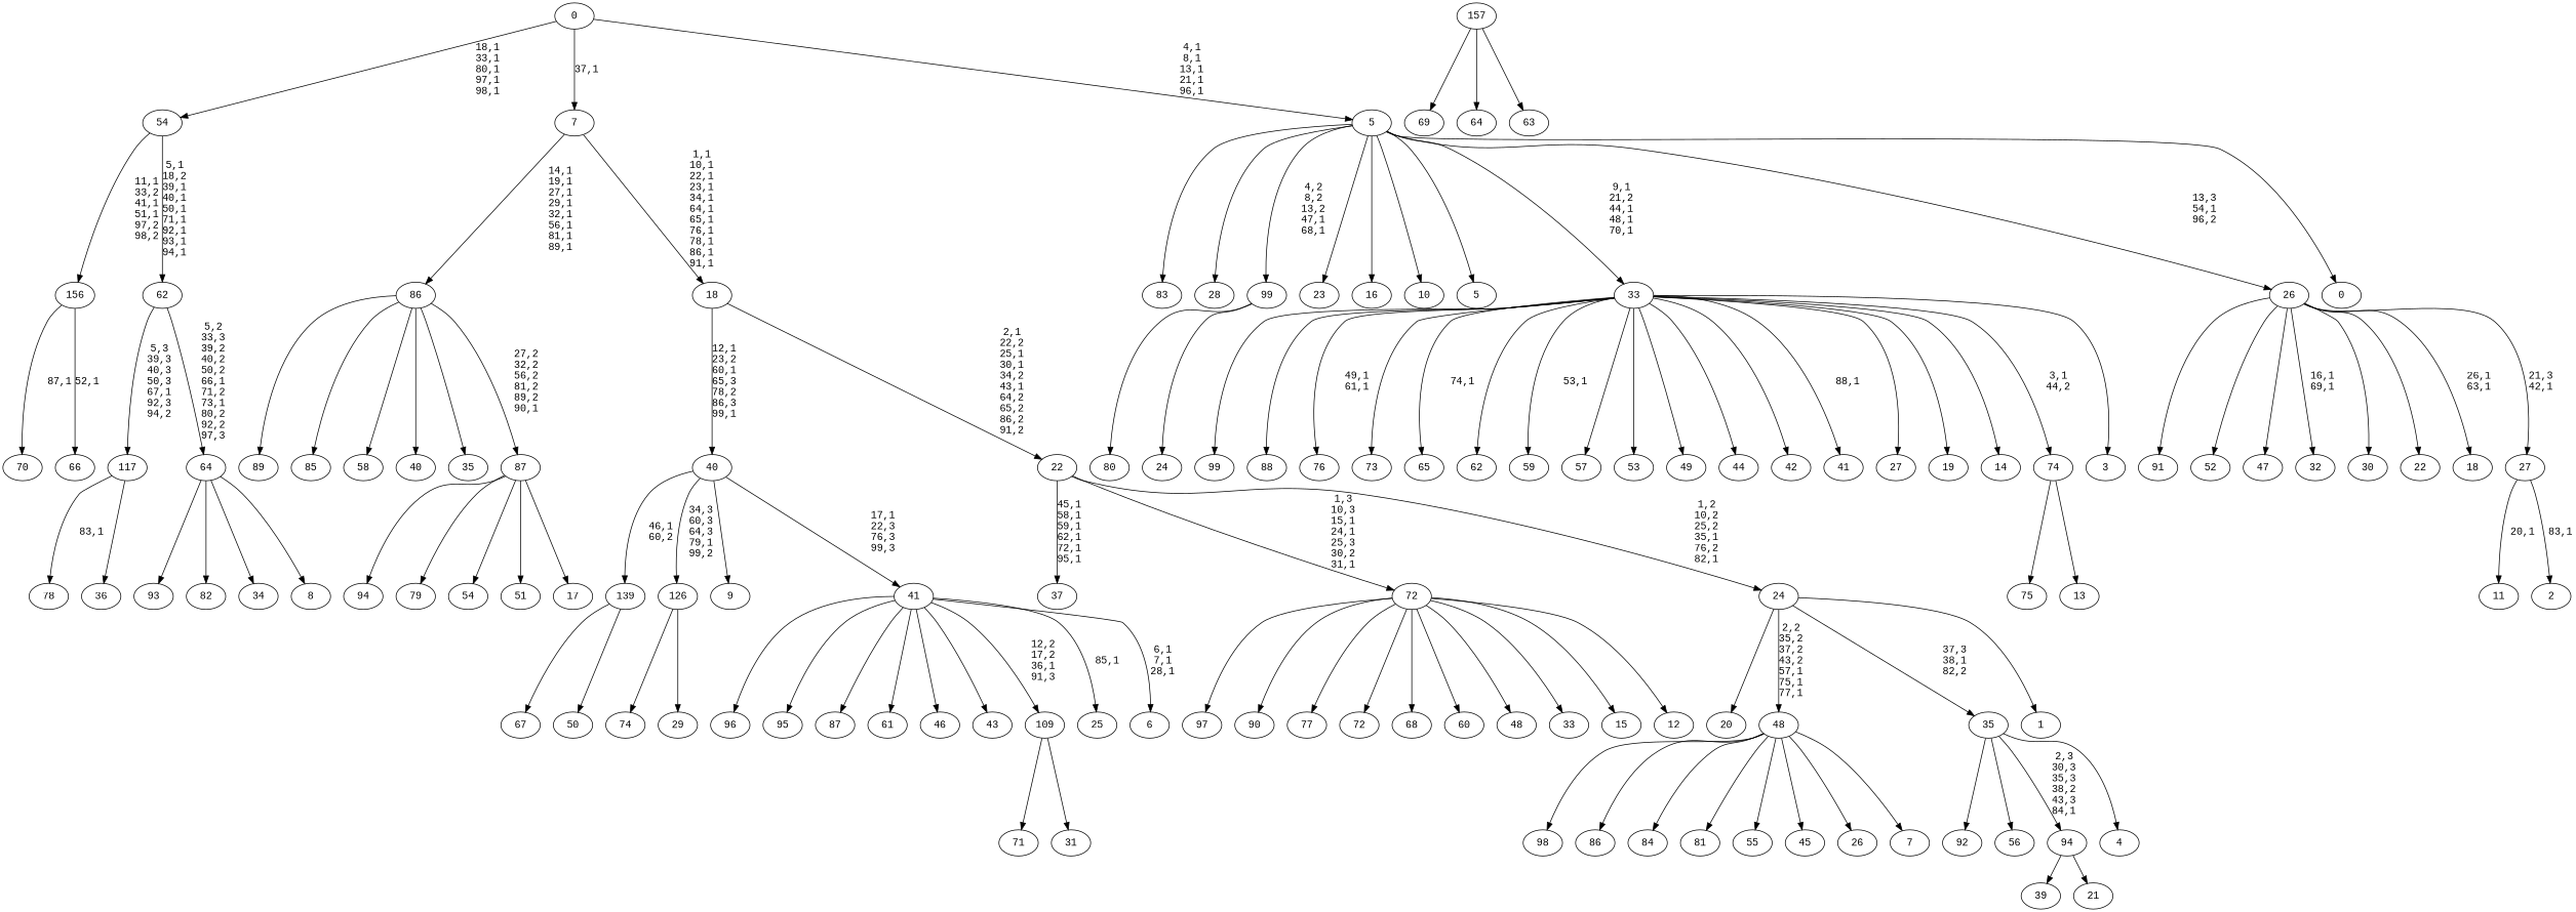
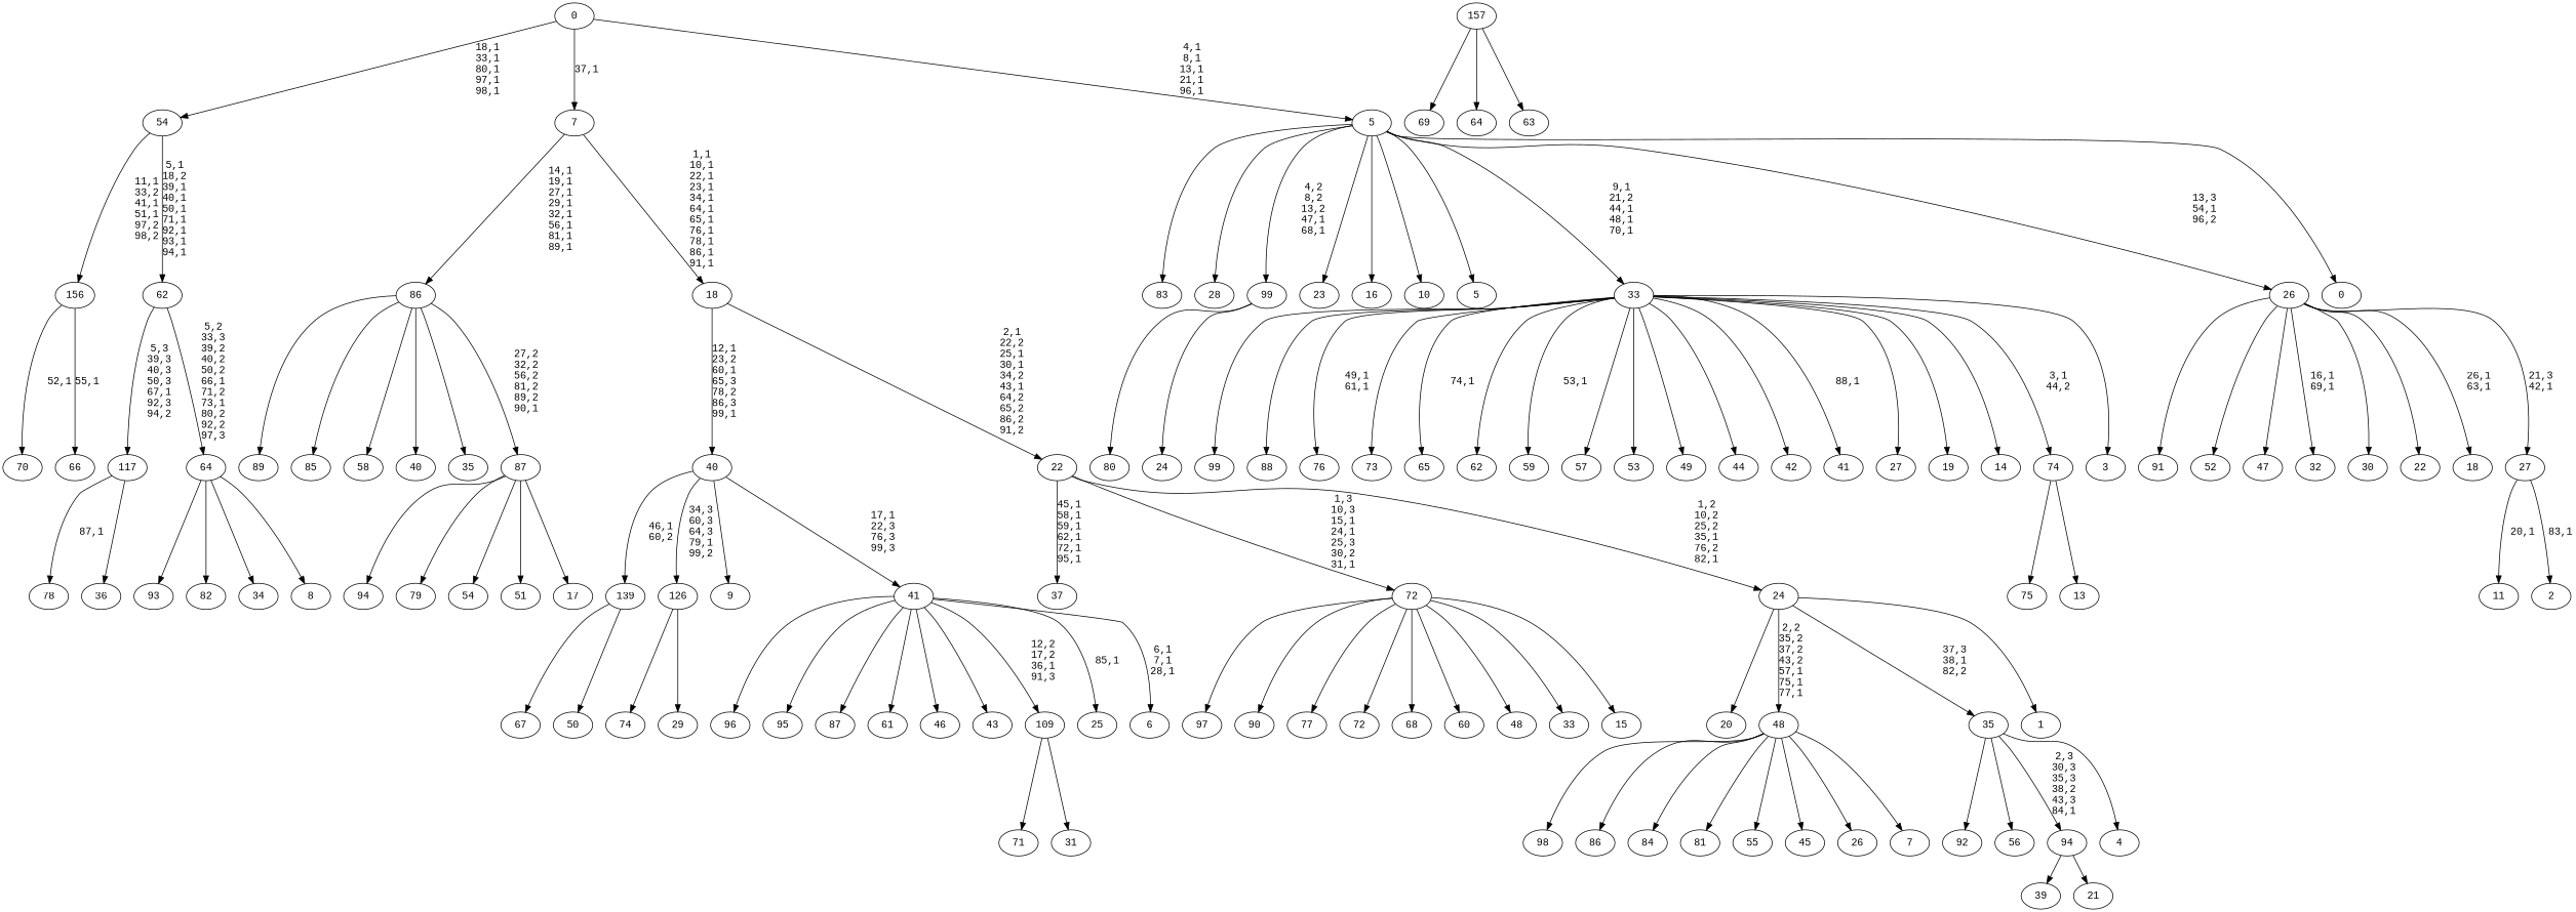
  digraph {
    fontname="Liberation Mono"
    node [fontname="Liberation Mono"]
    edge [fontname="Liberation Mono"]
    n1 [label=99]
    n2 [label=98]
    n3 [label=97]
    n4 [label=96]
    n5 [label=95]
    n6 [label=94]
    n7 [label=93]
    n8 [label=92]
    n9 [label=91]
    n10 [label=90]
    n11 [label=89]
    n12 [label=88]
    n13 [label=87]
    n14 [label=86]
    n15 [label=85]
    n16 [label=84]
    n17 [label=83]
    n18 [label=82]
    n19 [label=81]
    n20 [label=80]
    n21 [label=79]
    n22 [label=78]
    n23 [label=77]
    n24 [label=76]
    n25 [label=75]
    n26 [label=74]
    n27 [label=73]
    n28 [label=72]
    n29 [label=71]
    n30 [label=70]
    n31 [label=69]
    n32 [label=68]
    n33 [label=67]
    n34 [label=66]
    n35 [label=65]
    n36 [label=64]
    n37 [label=63]
    157
    156
    n40 [label=62]
    n41 [label=61]
    n42 [label=60]
    n43 [label=59]
    n44 [label=58]
    n45 [label=57]
    n46 [label=56]
    n47 [label=55]
    n48 [label=54]
    n49 [label=53]
    n50 [label=52]
    n51 [label=51]
    n52 [label=50]
    139
    n54 [label=49]
    n55 [label=48]
    n56 [label=47]
    n57 [label=46]
    n58 [label=45]
    n59 [label=44]
    n60 [label=43]
    n61 [label=42]
    n62 [label=41]
    n63 [label=40]
    n64 [label=39]
    n65 [label=37]
    n66 [label=36]
    117
    n68 [label=35]
    n69 [label=34]
    n70 [label=33]
    n71 [label=32]
    n72 [label=31]
    109
    n74 [label=30]
    n75 [label=29]
    n76 [label=126]
    n77 [label=28]
    n78 [label=27]
    n79 [label=26]
    n80 [label=25]
    n81 [label=24]
    99
    n83 [label=23]
    n84 [label=22]
    n85 [label=21]
    94
    n87 [label=20]
    n88 [label=19]
    n89 [label=18]
    n90 [label=17]
    87
    86
    n93 [label=16]
    n94 [label=15]
    n95 [label=14]
    n96 [label=13]
    74
-   n98 [label=12]
    72
    n100 [label=11]
    n101 [label=10]
    n102 [label=9]
    n103 [label=8]
    64
    62
    54
    n107 [label=7]
    48
    n109 [label=6]
    41
    40
    n112 [label=5]
    n113 [label=4]
    35
    n115 [label=3]
    33
    n117 [label=2]
    27
    26
    n120 [label=1]
    24
    22
    18
    7
    n125 [label=0]
    5
    0
    157 -> n31
    157 -> n36
    157 -> n37
-   156 -> n30 [label="87,1"]
-   156 -> n34 [label="52,1"]
+   156 -> n30 [label="52,1"]
+   156 -> n34 [label="55,1"]
    139 -> n33
    139 -> n52
-   117 -> n22 [label="83,1"]
+   117 -> n22 [label="87,1"]
    117 -> n66
    109 -> n29
    109 -> n72
    n76 -> n26
    n76 -> n75
    99 -> n20
    99 -> n81
    94 -> n64
    94 -> n85
    87 -> n6
    87 -> n21
    87 -> n48
    87 -> n51
    87 -> n90
    86 -> n11
    86 -> n15
    86 -> n44
    86 -> n63
    86 -> n68
    86 -> 87 [label="27,2\n32,2\n56,2\n81,2\n89,2\n90,1"]
    74 -> n25
    74 -> n96
    72 -> n3
    72 -> n10
    72 -> n23
    72 -> n28
    72 -> n32
    72 -> n42
    72 -> n55
    72 -> n70
    72 -> n94
-   72 -> n98
    64 -> n7
    64 -> n18
    64 -> n69
    64 -> n103
    62 -> 117 [label="5,3\n39,3\n40,3\n50,3\n67,1\n92,3\n94,2"]
    62 -> 64 [label="5,2\n33,3\n39,2\n40,2\n50,2\n66,1\n71,2\n73,1\n80,2\n92,2\n97,3"]
    54 -> 156 [label="11,1\n33,2\n41,1\n51,1\n97,2\n98,2"]
    54 -> 62 [label="5,1\n18,2\n39,1\n40,1\n50,1\n71,1\n92,1\n93,1\n94,1"]
    48 -> n2
    48 -> n14
    48 -> n16
    48 -> n19
    48 -> n47
    48 -> n58
    48 -> n79
    48 -> n107
    41 -> n4
    41 -> n5
    41 -> n13
    41 -> n41
    41 -> n57
    41 -> n60
    41 -> 109 [label="12,2\n17,2\n36,1\n91,3"]
    41 -> n80 [label="85,1"]
    41 -> n109 [label="6,1\n7,1\n28,1"]
    40 -> 139 [label="46,1\n60,2"]
    40 -> n76 [label="34,3\n60,3\n64,3\n79,1\n99,2"]
    40 -> n102
    40 -> 41 [label="17,1\n22,3\n76,3\n99,3"]
    35 -> n8
    35 -> n46
    35 -> 94 [label="2,3\n30,3\n35,3\n38,2\n43,3\n84,1"]
    35 -> n113
    33 -> n1
    33 -> n12
    33 -> n24 [label="49,1\n61,1"]
    33 -> n27
    33 -> n35 [label="74,1"]
    33 -> n40
    33 -> n43 [label="53,1"]
    33 -> n45
    33 -> n49
    33 -> n54
    33 -> n59
    33 -> n61
    33 -> n62 [label="88,1"]
    33 -> n78
    33 -> n88
    33 -> n95
    33 -> 74 [label="3,1\n44,2"]
    33 -> n115
    27 -> n100 [label="20,1"]
    27 -> n117 [label="83,1"]
    26 -> n9
    26 -> n50
    26 -> n56
    26 -> n71 [label="16,1\n69,1"]
    26 -> n74
    26 -> n84
    26 -> n89 [label="26,1\n63,1"]
    26 -> 27 [label="21,3\n42,1"]
    24 -> n87
    24 -> 48 [label="2,2\n35,2\n37,2\n43,2\n57,1\n75,1\n77,1"]
    24 -> 35 [label="37,3\n38,1\n82,2"]
    24 -> n120
    22 -> n65 [label="45,1\n58,1\n59,1\n62,1\n72,1\n95,1"]
    22 -> 72 [label="1,3\n10,3\n15,1\n24,1\n25,3\n30,2\n31,1"]
    22 -> 24 [label="1,2\n10,2\n25,2\n35,1\n76,2\n82,1"]
    18 -> 40 [label="12,1\n23,2\n60,1\n65,3\n78,2\n86,3\n99,1"]
    18 -> 22 [label="2,1\n22,2\n25,1\n30,1\n34,2\n43,1\n64,2\n65,2\n86,2\n91,2"]
    7 -> 86 [label="14,1\n19,1\n27,1\n29,1\n32,1\n56,1\n81,1\n89,1"]
    7 -> 18 [label="1,1\n10,1\n22,1\n23,1\n34,1\n64,1\n65,1\n76,1\n78,1\n86,1\n91,1"]
    5 -> n17
    5 -> n77
    5 -> 99 [label="4,2\n8,2\n13,2\n47,1\n68,1"]
    5 -> n83
    5 -> n93
    5 -> n101
    5 -> n112
    5 -> 33 [label="9,1\n21,2\n44,1\n48,1\n70,1"]
    5 -> 26 [label="13,3\n54,1\n96,2"]
    5 -> n125
    0 -> 54 [label="18,1\n33,1\n80,1\n97,1\n98,1"]
    0 -> 7 [label="37,1"]
    0 -> 5 [label="4,1\n8,1\n13,1\n21,1\n96,1"]
  }
